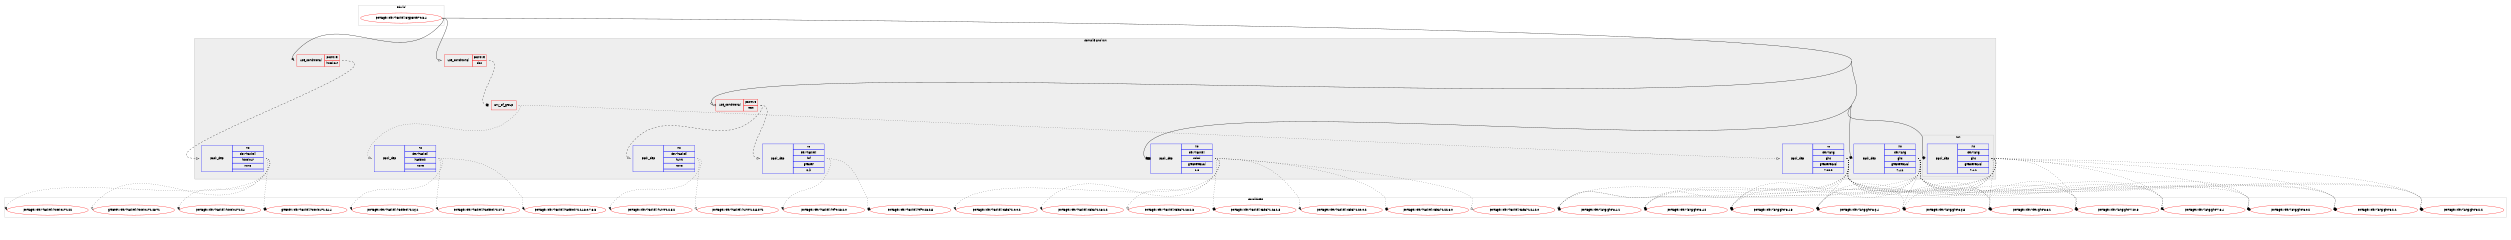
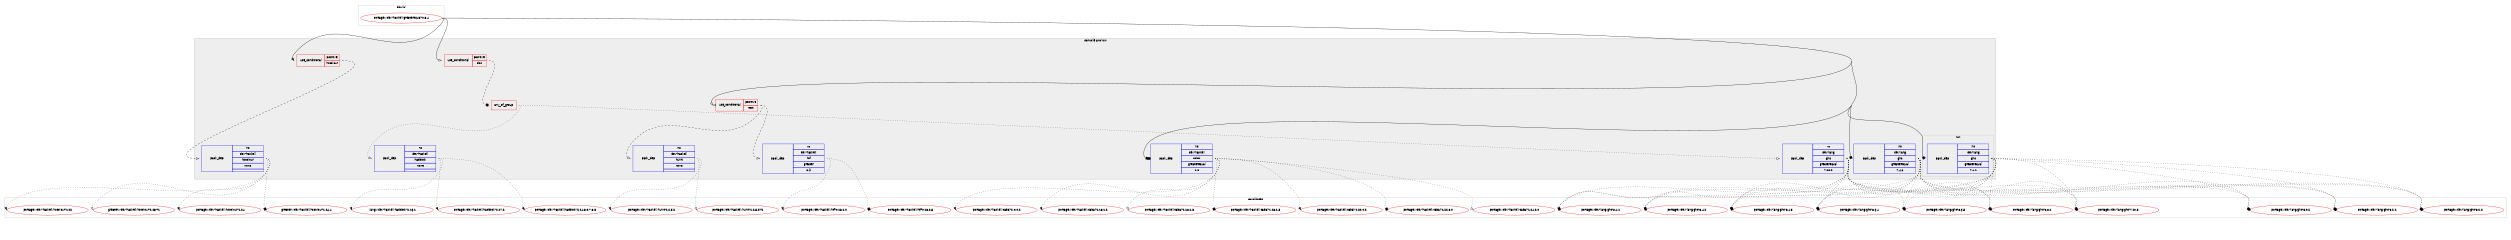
  digraph {
    compound=true
    concentrate=true
    fontname=Helvetica
    fontsize=10
    newrank=true
    rankdir=TB
    ranksep=1.5
    node [color=red fontname=Helvetica fontsize=10]
    edge [arrowhead=normal headport=w style=dotted tailport=e weight=100]
-   n1 [label="portage://dev-haskell/argparser-0.3.4" width=4]
+   n1 [label="portage://dev-haskell/greaterequal-0.3.4" width=4]
    n2 [color=blue label=<<TABLE BORDER="0" CELLBORDER="1" CELLSPACING="0" CELLPADDING="4" WIDTH="220"><TR><TD ROWSPAN="6" CELLPADDING="30">pack_dep</TD></TR><TR><TD WIDTH="110">no</TD></TR><TR><TD>dev-haskell</TD></TR><TR><TD>haddock</TD></TR><TR><TD>none</TD></TR><TR><TD></TD></TR></TABLE>> shape=none]
    n3 [color=blue label=<<TABLE BORDER="0" CELLBORDER="1" CELLSPACING="0" CELLPADDING="4" WIDTH="220"><TR><TD ROWSPAN="6" CELLPADDING="30">pack_dep</TD></TR><TR><TD WIDTH="110">no</TD></TR><TR><TD>dev-lang</TD></TR><TR><TD>ghc</TD></TR><TR><TD>greaterequal</TD></TR><TR><TD>7.10.2</TD></TR></TABLE>> shape=none]
    n4 [label=<<TABLE BORDER="0" CELLBORDER="1" CELLSPACING="0" CELLPADDING="4"><TR><TD CELLPADDING="10">any_of_group</TD></TR></TABLE>> shape=none]
    n5 [label=<<TABLE BORDER="0" CELLBORDER="1" CELLSPACING="0" CELLPADDING="4"><TR><TD ROWSPAN="3" CELLPADDING="10">use_conditional</TD></TR><TR><TD>positive</TD></TR><TR><TD>doc</TD></TR></TABLE>> shape=none]
    n6 [color=blue label=<<TABLE BORDER="0" CELLBORDER="1" CELLSPACING="0" CELLPADDING="4" WIDTH="220"><TR><TD ROWSPAN="6" CELLPADDING="30">pack_dep</TD></TR><TR><TD WIDTH="110">no</TD></TR><TR><TD>dev-haskell</TD></TR><TR><TD>hscolour</TD></TR><TR><TD>none</TD></TR><TR><TD></TD></TR></TABLE>> shape=none]
    n7 [label=<<TABLE BORDER="0" CELLBORDER="1" CELLSPACING="0" CELLPADDING="4"><TR><TD ROWSPAN="3" CELLPADDING="10">use_conditional</TD></TR><TR><TD>positive</TD></TR><TR><TD>hscolour</TD></TR></TABLE>> shape=none]
    n8 [color=blue label=<<TABLE BORDER="0" CELLBORDER="1" CELLSPACING="0" CELLPADDING="4" WIDTH="220"><TR><TD ROWSPAN="6" CELLPADDING="30">pack_dep</TD></TR><TR><TD WIDTH="110">no</TD></TR><TR><TD>dev-haskell</TD></TR><TR><TD>htf</TD></TR><TR><TD>greater</TD></TR><TR><TD>0.9</TD></TR></TABLE>> shape=none]
    n9 [color=blue label=<<TABLE BORDER="0" CELLBORDER="1" CELLSPACING="0" CELLPADDING="4" WIDTH="220"><TR><TD ROWSPAN="6" CELLPADDING="30">pack_dep</TD></TR><TR><TD WIDTH="110">no</TD></TR><TR><TD>dev-haskell</TD></TR><TR><TD>hunit</TD></TR><TR><TD>none</TD></TR><TR><TD></TD></TR></TABLE>> shape=none]
    n10 [label=<<TABLE BORDER="0" CELLBORDER="1" CELLSPACING="0" CELLPADDING="4"><TR><TD ROWSPAN="3" CELLPADDING="10">use_conditional</TD></TR><TR><TD>positive</TD></TR><TR><TD>test</TD></TR></TABLE>> shape=none]
    n11 [color=blue label=<<TABLE BORDER="0" CELLBORDER="1" CELLSPACING="0" CELLPADDING="4" WIDTH="220"><TR><TD ROWSPAN="6" CELLPADDING="30">pack_dep</TD></TR><TR><TD WIDTH="110">no</TD></TR><TR><TD>dev-haskell</TD></TR><TR><TD>cabal</TD></TR><TR><TD>greaterequal</TD></TR><TR><TD>1.8</TD></TR></TABLE>> shape=none]
    n12 [color=blue label=<<TABLE BORDER="0" CELLBORDER="1" CELLSPACING="0" CELLPADDING="4" WIDTH="220"><TR><TD ROWSPAN="6" CELLPADDING="30">pack_dep</TD></TR><TR><TD WIDTH="110">no</TD></TR><TR><TD>dev-lang</TD></TR><TR><TD>ghc</TD></TR><TR><TD>greaterequal</TD></TR><TR><TD>7.4.1</TD></TR></TABLE>> shape=none]
    n13 [color=blue label=<<TABLE BORDER="0" CELLBORDER="1" CELLSPACING="0" CELLPADDING="4" WIDTH="220"><TR><TD ROWSPAN="6" CELLPADDING="30">pack_dep</TD></TR><TR><TD WIDTH="110">no</TD></TR><TR><TD>dev-lang</TD></TR><TR><TD>ghc</TD></TR><TR><TD>greaterequal</TD></TR><TR><TD>7.4.1</TD></TR></TABLE>> shape=none]
    n14 [label="portage://dev-haskell/haddock-2.17.2" width=4]
-   n15 [label="portage://dev-haskell/haddock-2.16.1" width=4]
+   n15 [label="lang://dev-haskell/haddock-2.16.1" width=4]
    n16 [label="portage://dev-haskell/haddock-2.14.3.0.7.8.3" width=4]
-   n17 [label="portage://dev-dev/ghc-8.8.1" width=4]
+   n17 [label="portage://dev-lang/ghc-8.8.1" width=4]
    n18 [label="portage://dev-lang/ghc-8.6.5" width=4]
    n19 [label="portage://dev-lang/ghc-8.6.4" width=4]
    n20 [label="portage://dev-lang/ghc-8.4.3" width=4]
    n21 [label="portage://dev-lang/ghc-8.4.2" width=4]
    n22 [label="portage://dev-lang/ghc-8.4.1" width=4]
    n23 [label="portage://dev-lang/ghc-8.2.2" width=4]
    n24 [label="portage://dev-lang/ghc-8.2.1" width=4]
    n25 [label="portage://dev-lang/ghc-8.0.2" width=4]
-   n26 [label="portage://dev-lang/ghc-7.8.4" width=4]
    n27 [label="portage://dev-lang/ghc-7.10.3" width=4]
    n28 [label="greater://dev-haskell/hscolour-1.24.4" width=4]
    n29 [label="portage://dev-haskell/hscolour-1.24" width=4]
    n30 [label="greater://dev-haskell/hscolour-1.23-r1" width=4]
    n31 [label="portage://dev-haskell/hscolour-1.22" width=4]
    n32 [label="portage://dev-haskell/htf-0.13.2.5" width=4]
    n33 [label="portage://dev-haskell/htf-0.13.1.0" width=4]
    n34 [label="portage://dev-haskell/hunit-1.2.5.2-r1" width=4]
    n35 [label="portage://dev-haskell/hunit-1.2.5.2" width=4]
    n36 [label="portage://dev-haskell/cabal-2.0.0.2" width=4]
    n37 [label="portage://dev-haskell/cabal-1.24.2.0" width=4]
    n38 [label="portage://dev-haskell/cabal-1.22.8.0" width=4]
    n39 [label="portage://dev-haskell/cabal-1.20.0.2" width=4]
    n40 [label="portage://dev-haskell/cabal-1.18.1.5" width=4]
    n41 [label="portage://dev-haskell/cabal-1.18.1.3" width=4]
    n42 [label="portage://dev-haskell/cabal-1.18.1.2" width=4]
    subgraph cluster_1 {
      color=gray
      label=<<i>ebuild</i>>
      n1
    }
    subgraph cluster_2 {
      color=gray
      label=<<i>dependencies</i>>
      subgraph cluster_3 {
        color=gray
        fillcolor="#eeeeee"
        label=<<i>compile</i>>
        style=filled
        subgraph sub_4 {
          color=gray
          fillcolor="#eeeeee"
          label=<<i>compile</i>>
          style=filled
          n5
          subgraph sub_5 {
            color=gray
            fillcolor="#eeeeee"
            label=<<i>compile</i>>
            style=filled
            n4
            subgraph sub_6 {
              color=gray
              fillcolor="#eeeeee"
              label=<<i>compile</i>>
              style=filled
              n2
            }
            subgraph sub_7 {
              color=gray
              fillcolor="#eeeeee"
              label=<<i>compile</i>>
              style=filled
              n3
            }
          }
        }
        subgraph sub_8 {
          color=gray
          fillcolor="#eeeeee"
          label=<<i>compile</i>>
          style=filled
          n7
          subgraph sub_9 {
            color=gray
            fillcolor="#eeeeee"
            label=<<i>compile</i>>
            style=filled
            n6
          }
        }
        subgraph sub_10 {
          color=gray
          fillcolor="#eeeeee"
          label=<<i>compile</i>>
          style=filled
          n10
          subgraph sub_11 {
            color=gray
            fillcolor="#eeeeee"
            label=<<i>compile</i>>
            style=filled
            n8
          }
          subgraph sub_12 {
            color=gray
            fillcolor="#eeeeee"
            label=<<i>compile</i>>
            style=filled
            n9
          }
        }
        subgraph sub_13 {
          color=gray
          fillcolor="#eeeeee"
          label=<<i>compile</i>>
          style=filled
          n11
        }
        subgraph sub_14 {
          color=gray
          fillcolor="#eeeeee"
          label=<<i>compile</i>>
          style=filled
          n12
        }
      }
      subgraph cluster_15 {
        color=gray
        fillcolor="#eeeeee"
        label=<<i>compile and run</i>>
        style=filled
      }
      subgraph cluster_16 {
        color=gray
        fillcolor="#eeeeee"
        label=<<i>run</i>>
        style=filled
        subgraph sub_17 {
          color=gray
          fillcolor="#eeeeee"
          label=<<i>run</i>>
          style=filled
          n13
        }
      }
    }
    subgraph cluster_18 {
      color=gray
      label=<<i>candidates</i>>
      rank=same
      subgraph sub_19 {
        color=black
        label=<<i>candidates</i>>
        nodesep=1
        rank=same
        n14
        n15
        n16
      }
      subgraph sub_20 {
        color=black
        label=<<i>candidates</i>>
        nodesep=1
        rank=same
        n17
        n18
        n19
        n20
        n21
        n22
        n23
        n24
        n25
-       n26
        n27
      }
      subgraph sub_21 {
        color=black
        label=<<i>candidates</i>>
        nodesep=1
        rank=same
        n28
        n29
        n30
        n31
      }
      subgraph sub_22 {
        color=black
        label=<<i>candidates</i>>
        nodesep=1
        rank=same
        n32
        n33
      }
      subgraph sub_23 {
        color=black
        label=<<i>candidates</i>>
        nodesep=1
        rank=same
        n34
        n35
      }
      subgraph sub_24 {
        color=black
        label=<<i>candidates</i>>
        nodesep=1
        rank=same
        n36
        n37
        n38
        n39
        n40
        n41
        n42
      }
      subgraph sub_25 {
        color=black
        label=<<i>candidates</i>>
        nodesep=1
        rank=same
        n17
        n18
        n19
        n20
        n21
        n22
        n23
        n24
        n25
-       n26
        n27
      }
      subgraph sub_26 {
        color=black
        label=<<i>candidates</i>>
        nodesep=1
        rank=same
        n17
        n18
        n19
        n20
        n21
        n22
        n23
        n24
        n25
-       n26
        n27
      }
    }
    n1 -> n5 [arrowhead=onormal style=solid weight=20]
    n1 -> n7 [style=solid weight=20]
    n1 -> n10 [arrowhead=onormal style=solid weight=20]
    n1 -> n11 [arrowhead=box style=solid weight=20]
    n1 -> n12 [arrowhead=box style=solid weight=20]
    n1 -> n13 [arrowhead=box style=solid weight=20]
    n2 -> n14
    n2 -> n15
    n2 -> n16
    n3 -> n17
    n3 -> n18
    n3 -> n19
    n3 -> n20 [arrowhead=box]
    n3 -> n21 [arrowhead=box]
    n3 -> n22 [arrowhead=onormal]
    n3 -> n23 [arrowhead=box]
    n3 -> n24 [arrowhead=box]
    n3 -> n25 [arrowhead=box]
-   n3 -> n26
    n3 -> n27 [arrowhead=onormal]
    n4 -> n2 [arrowhead=onormal weight=20]
    n4 -> n3 [arrowhead=onormal weight=20]
    n5 -> n4 [arrowhead=box style=dashed weight=20]
    n6 -> n28 [arrowhead=box]
    n6 -> n29
    n6 -> n30 [arrowhead=onormal]
    n6 -> n31
    n7 -> n6 [arrowhead=onormal style=dashed weight=20]
    n8 -> n32 [arrowhead=box]
    n8 -> n33
    n9 -> n34 [arrowhead=onormal]
    n9 -> n35
    n10 -> n8 [arrowhead=onormal style=dashed weight=20]
    n10 -> n9 [arrowhead=onormal style=dashed weight=20]
    n11 -> n36
    n11 -> n37 [arrowhead=onormal]
    n11 -> n38 [arrowhead=box]
    n11 -> n39
    n11 -> n40 [arrowhead=box]
    n11 -> n41 [arrowhead=onormal]
    n11 -> n42
    n12 -> n17 [arrowhead=onormal]
    n12 -> n18 [arrowhead=onormal]
    n12 -> n19
    n12 -> n20
    n12 -> n21 [arrowhead=onormal]
    n12 -> n22 [arrowhead=box]
    n12 -> n23 [arrowhead=box]
    n12 -> n24
    n12 -> n25
-   n12 -> n26
    n12 -> n27 [arrowhead=box]
    n13 -> n17 [arrowhead=box]
    n13 -> n18 [arrowhead=box]
    n13 -> n19 [arrowhead=box]
    n13 -> n20
    n13 -> n21
    n13 -> n22 [arrowhead=onormal]
    n13 -> n23
    n13 -> n24 [arrowhead=box]
    n13 -> n25
-   n13 -> n26 [arrowhead=onormal]
    n13 -> n27
  }
